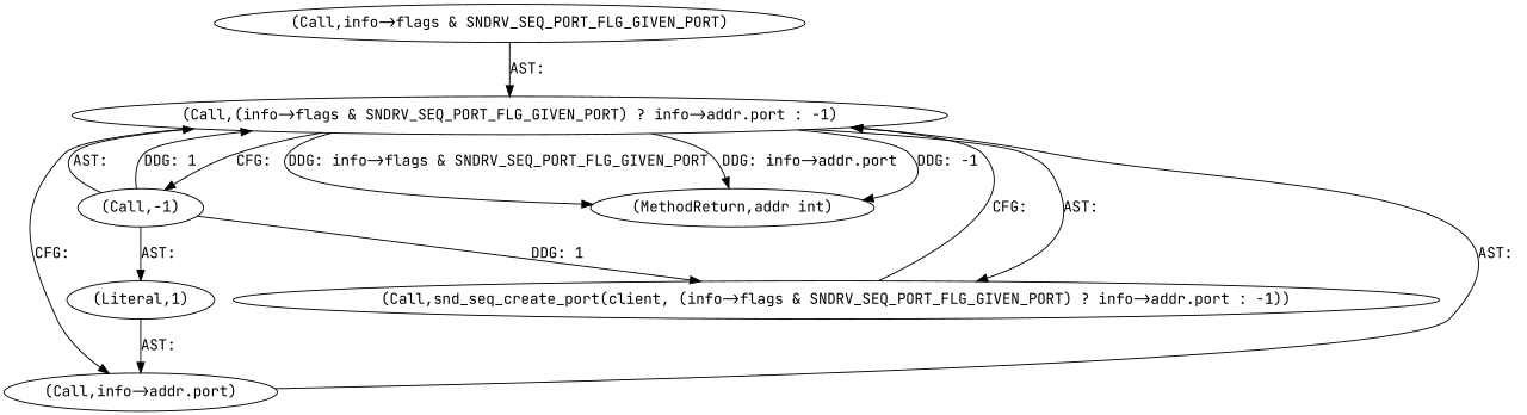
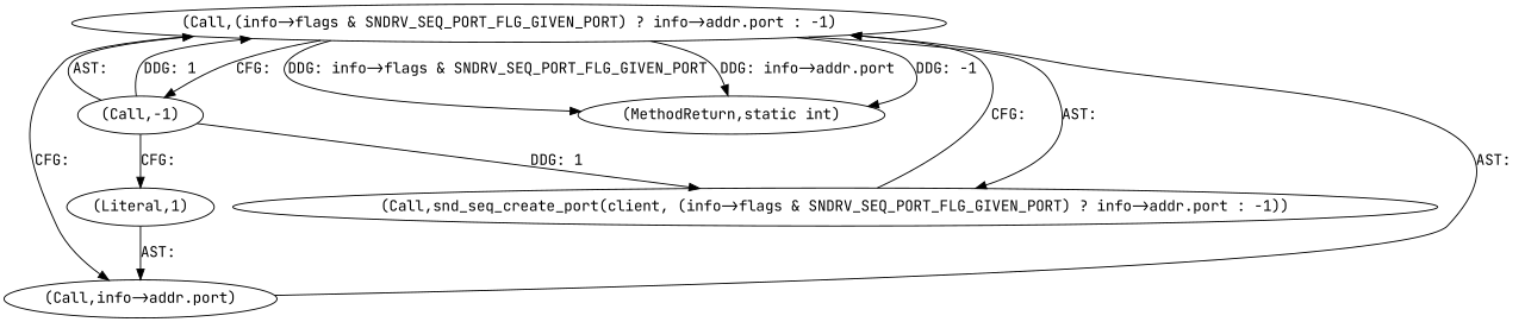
  digraph {
    fontname="JetBrains Mono"
    node [fontname="JetBrains Mono"]
    edge [fontname="JetBrains Mono"]
    n1 [label="(Call,(info->flags & SNDRV_SEQ_PORT_FLG_GIVEN_PORT) ? info->addr.port : -1)"]
    n2 [label="(Call,-1)"]
    n3 [label="(Call,info->addr.port)"]
-   n4 [label="(MethodReturn,addr int)"]
+   n4 [label="(MethodReturn,static int)"]
    n5 [label="(Call,snd_seq_create_port(client, (info->flags & SNDRV_SEQ_PORT_FLG_GIVEN_PORT) ? info->addr.port : -1))"]
    n6 [label="(Literal,1)"]
-   n7 [label="(Call,info->flags & SNDRV_SEQ_PORT_FLG_GIVEN_PORT)"]
    n1 -> n2 [label="CFG: "]
    n1 -> n3 [label="CFG: "]
    n1 -> n4 [label="DDG: -1"]
    n1 -> n4 [label="DDG: info->flags & SNDRV_SEQ_PORT_FLG_GIVEN_PORT"]
    n1 -> n4 [label="DDG: info->addr.port"]
    n1 -> n5 [label="AST: "]
    n2 -> n1 [label="AST: "]
    n2 -> n1 [label="DDG: 1"]
    n2 -> n5 [label="DDG: 1"]
-   n2 -> n6 [label="AST: "]
+   n2 -> n6 [label="CFG: "]
    n3 -> n1 [label="AST: "]
    n5 -> n1 [label="CFG: "]
    n6 -> n3 [label="AST: "]
-   n7 -> n1 [label="AST: "]
  }
